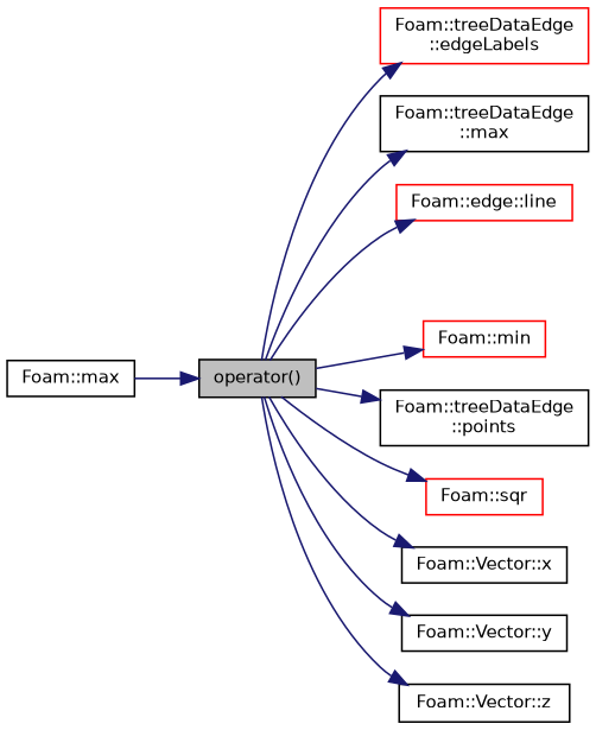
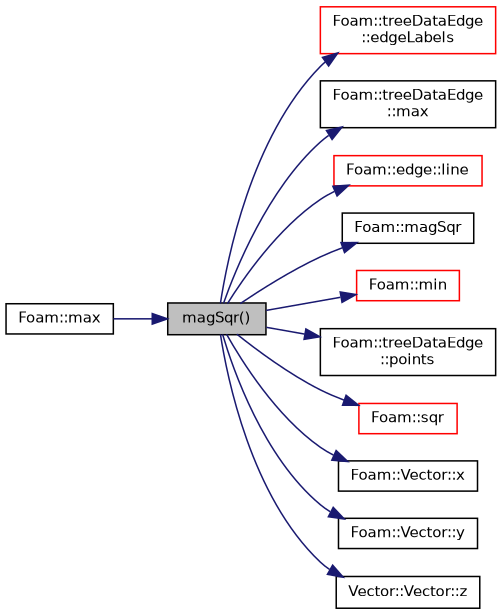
  digraph {
    rankdir=LR
    node [color=black fontname=Helvetica fontsize=10 shape=record]
    edge [color=midnightblue fontname=Helvetica fontsize=10 labelfontname=Helvetica labelfontsize=10 style=solid]
-   n1 [fillcolor=grey75 fontcolor=black height=0.2 label="operator()" style=filled width=0.4]
+   n1 [fillcolor=grey75 fontcolor=black height=0.2 label="magSqr()" style=filled width=0.4]
    n2 [color=red height=0.2 label="Foam::treeDataEdge\l::edgeLabels" width=0.4]
    n3 [height=0.2 label="Foam::treeDataEdge\l::max" width=0.4]
    n4 [color=red height=0.2 label="Foam::edge::line" width=0.4]
+   n5 [height=0.2 label="Foam::magSqr" width=0.4]
    n6 [color=red height=0.2 label="Foam::min" width=0.4]
    n7 [height=0.2 label="Foam::treeDataEdge\l::points" width=0.4]
    n8 [color=red height=0.2 label="Foam::sqr" width=0.4]
    n9 [height=0.2 label="Foam::Vector::x" width=0.4]
    n10 [height=0.2 label="Foam::Vector::y" width=0.4]
-   n11 [height=0.2 label="Foam::Vector::z" width=0.4]
+   n11 [height=0.2 label="Vector::Vector::z" width=0.4]
    n12 [height=0.2 label="Foam::max" width=0.4]
    n1 -> n2
    n1 -> n3
    n1 -> n4
+   n1 -> n5
    n1 -> n6
    n1 -> n7
    n1 -> n8
    n1 -> n9
    n1 -> n10
    n1 -> n11
    n12 -> n1
  }
